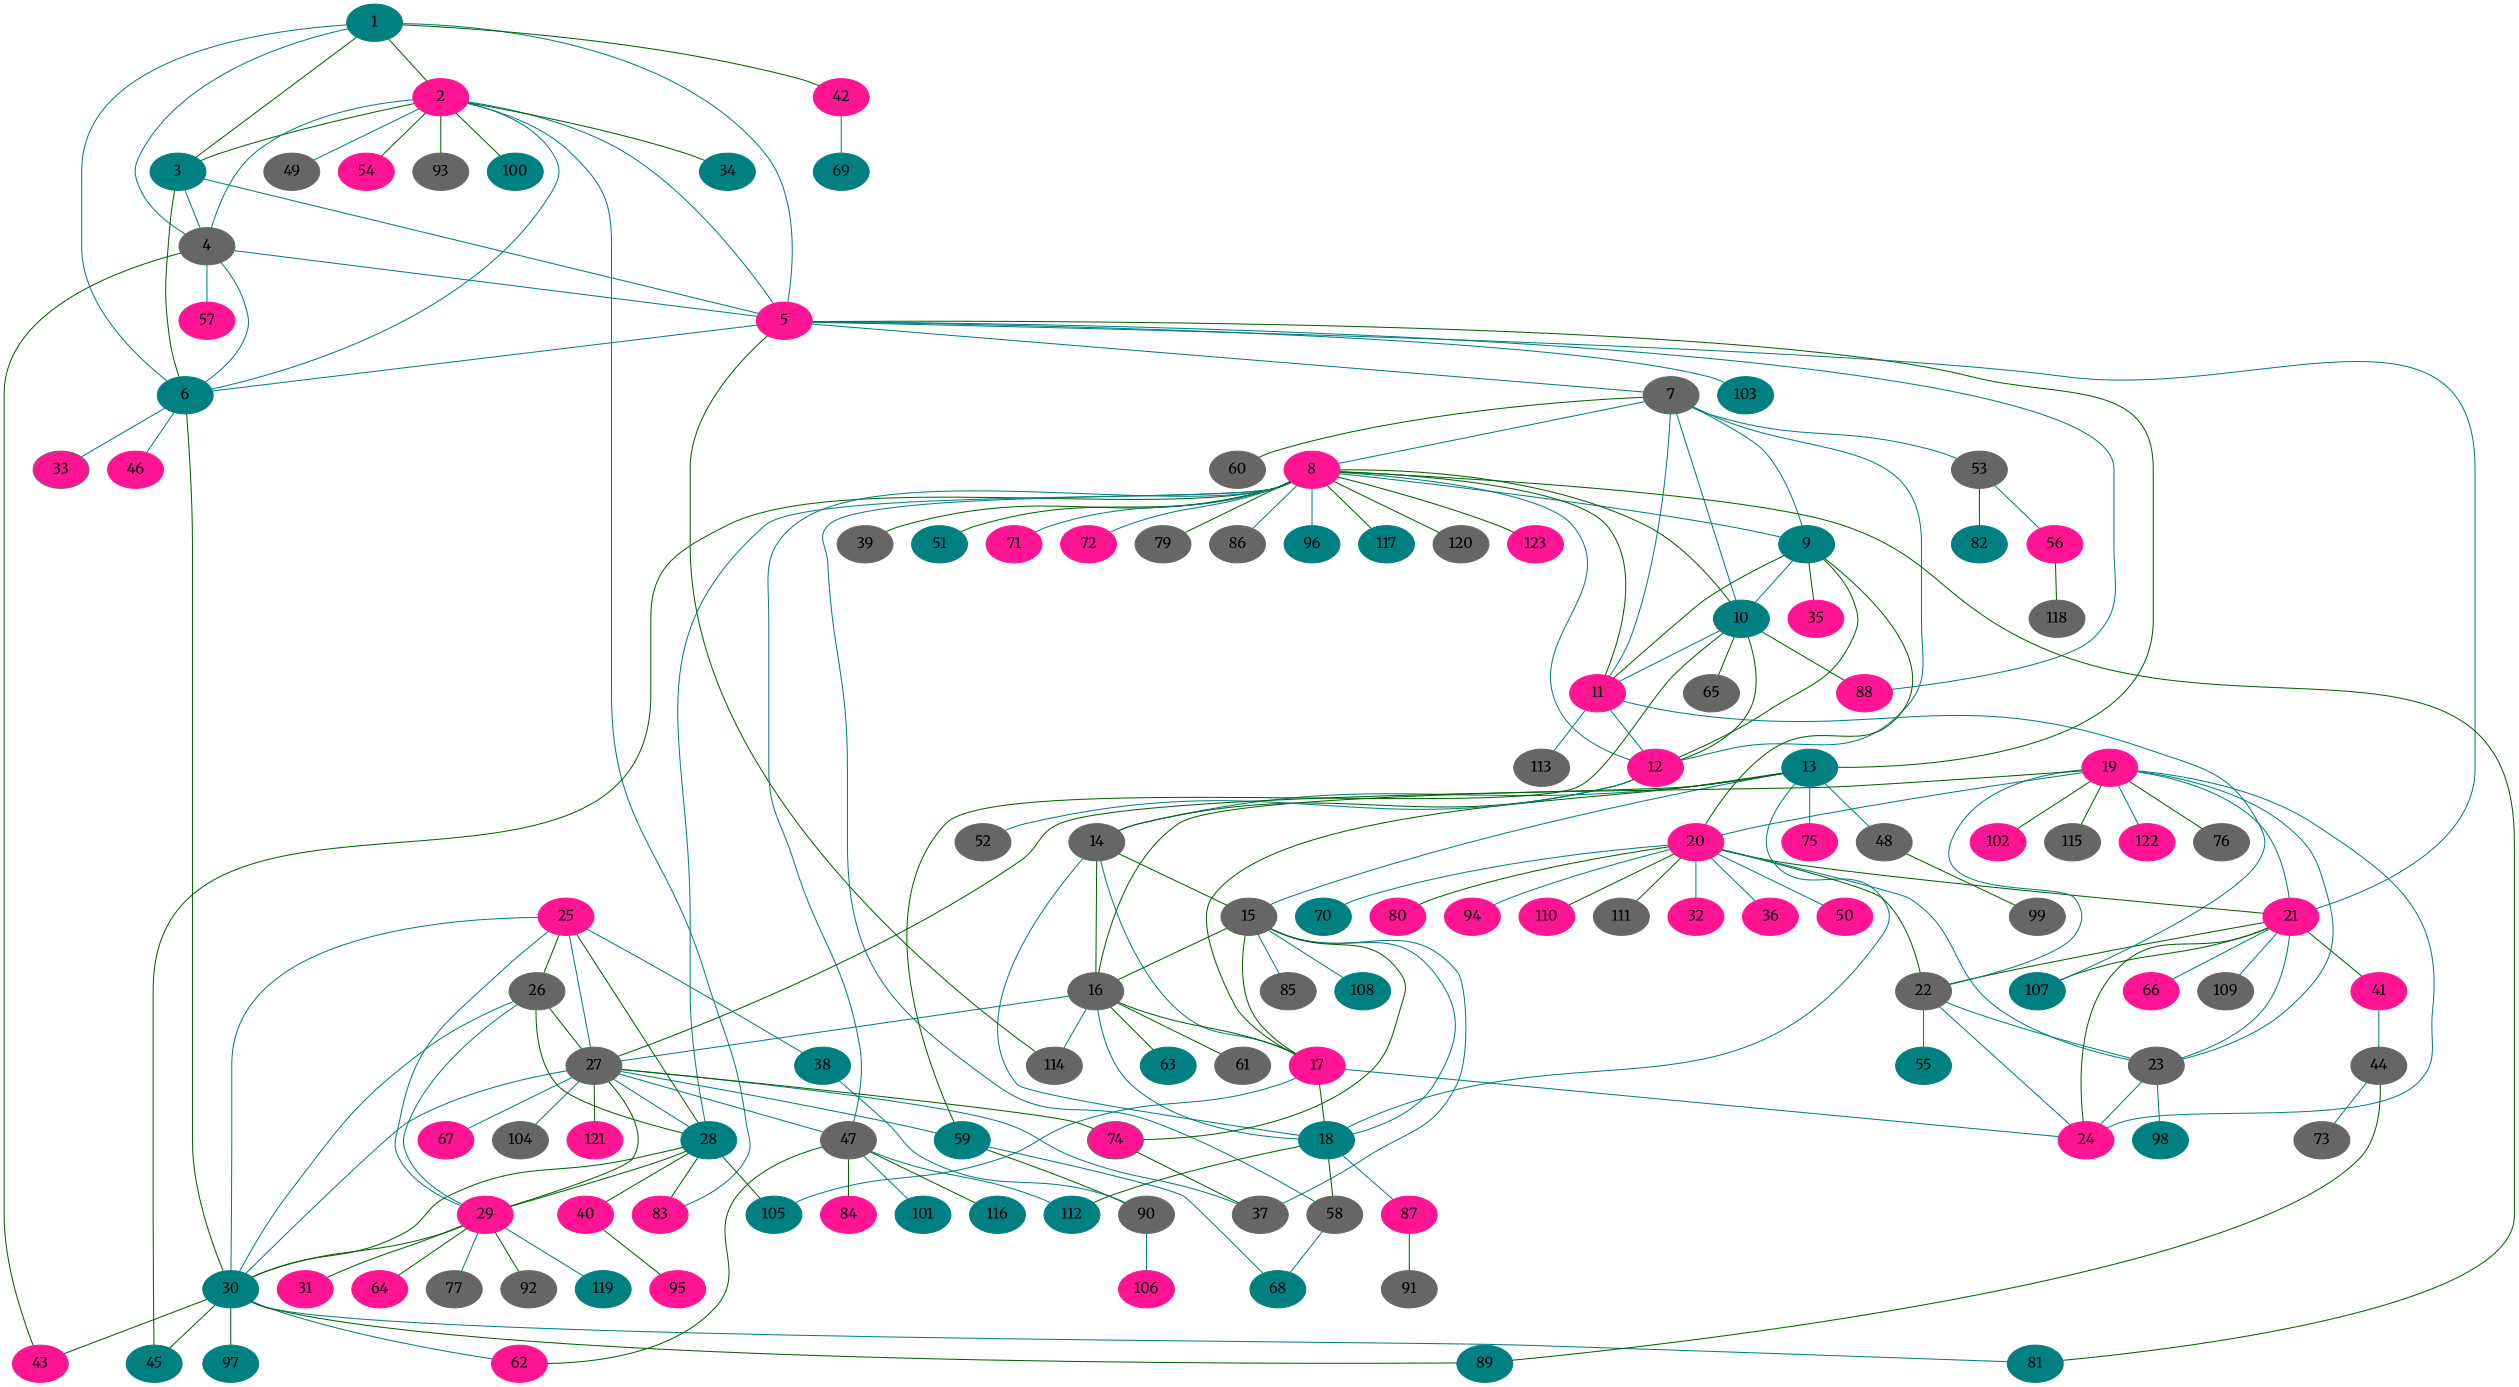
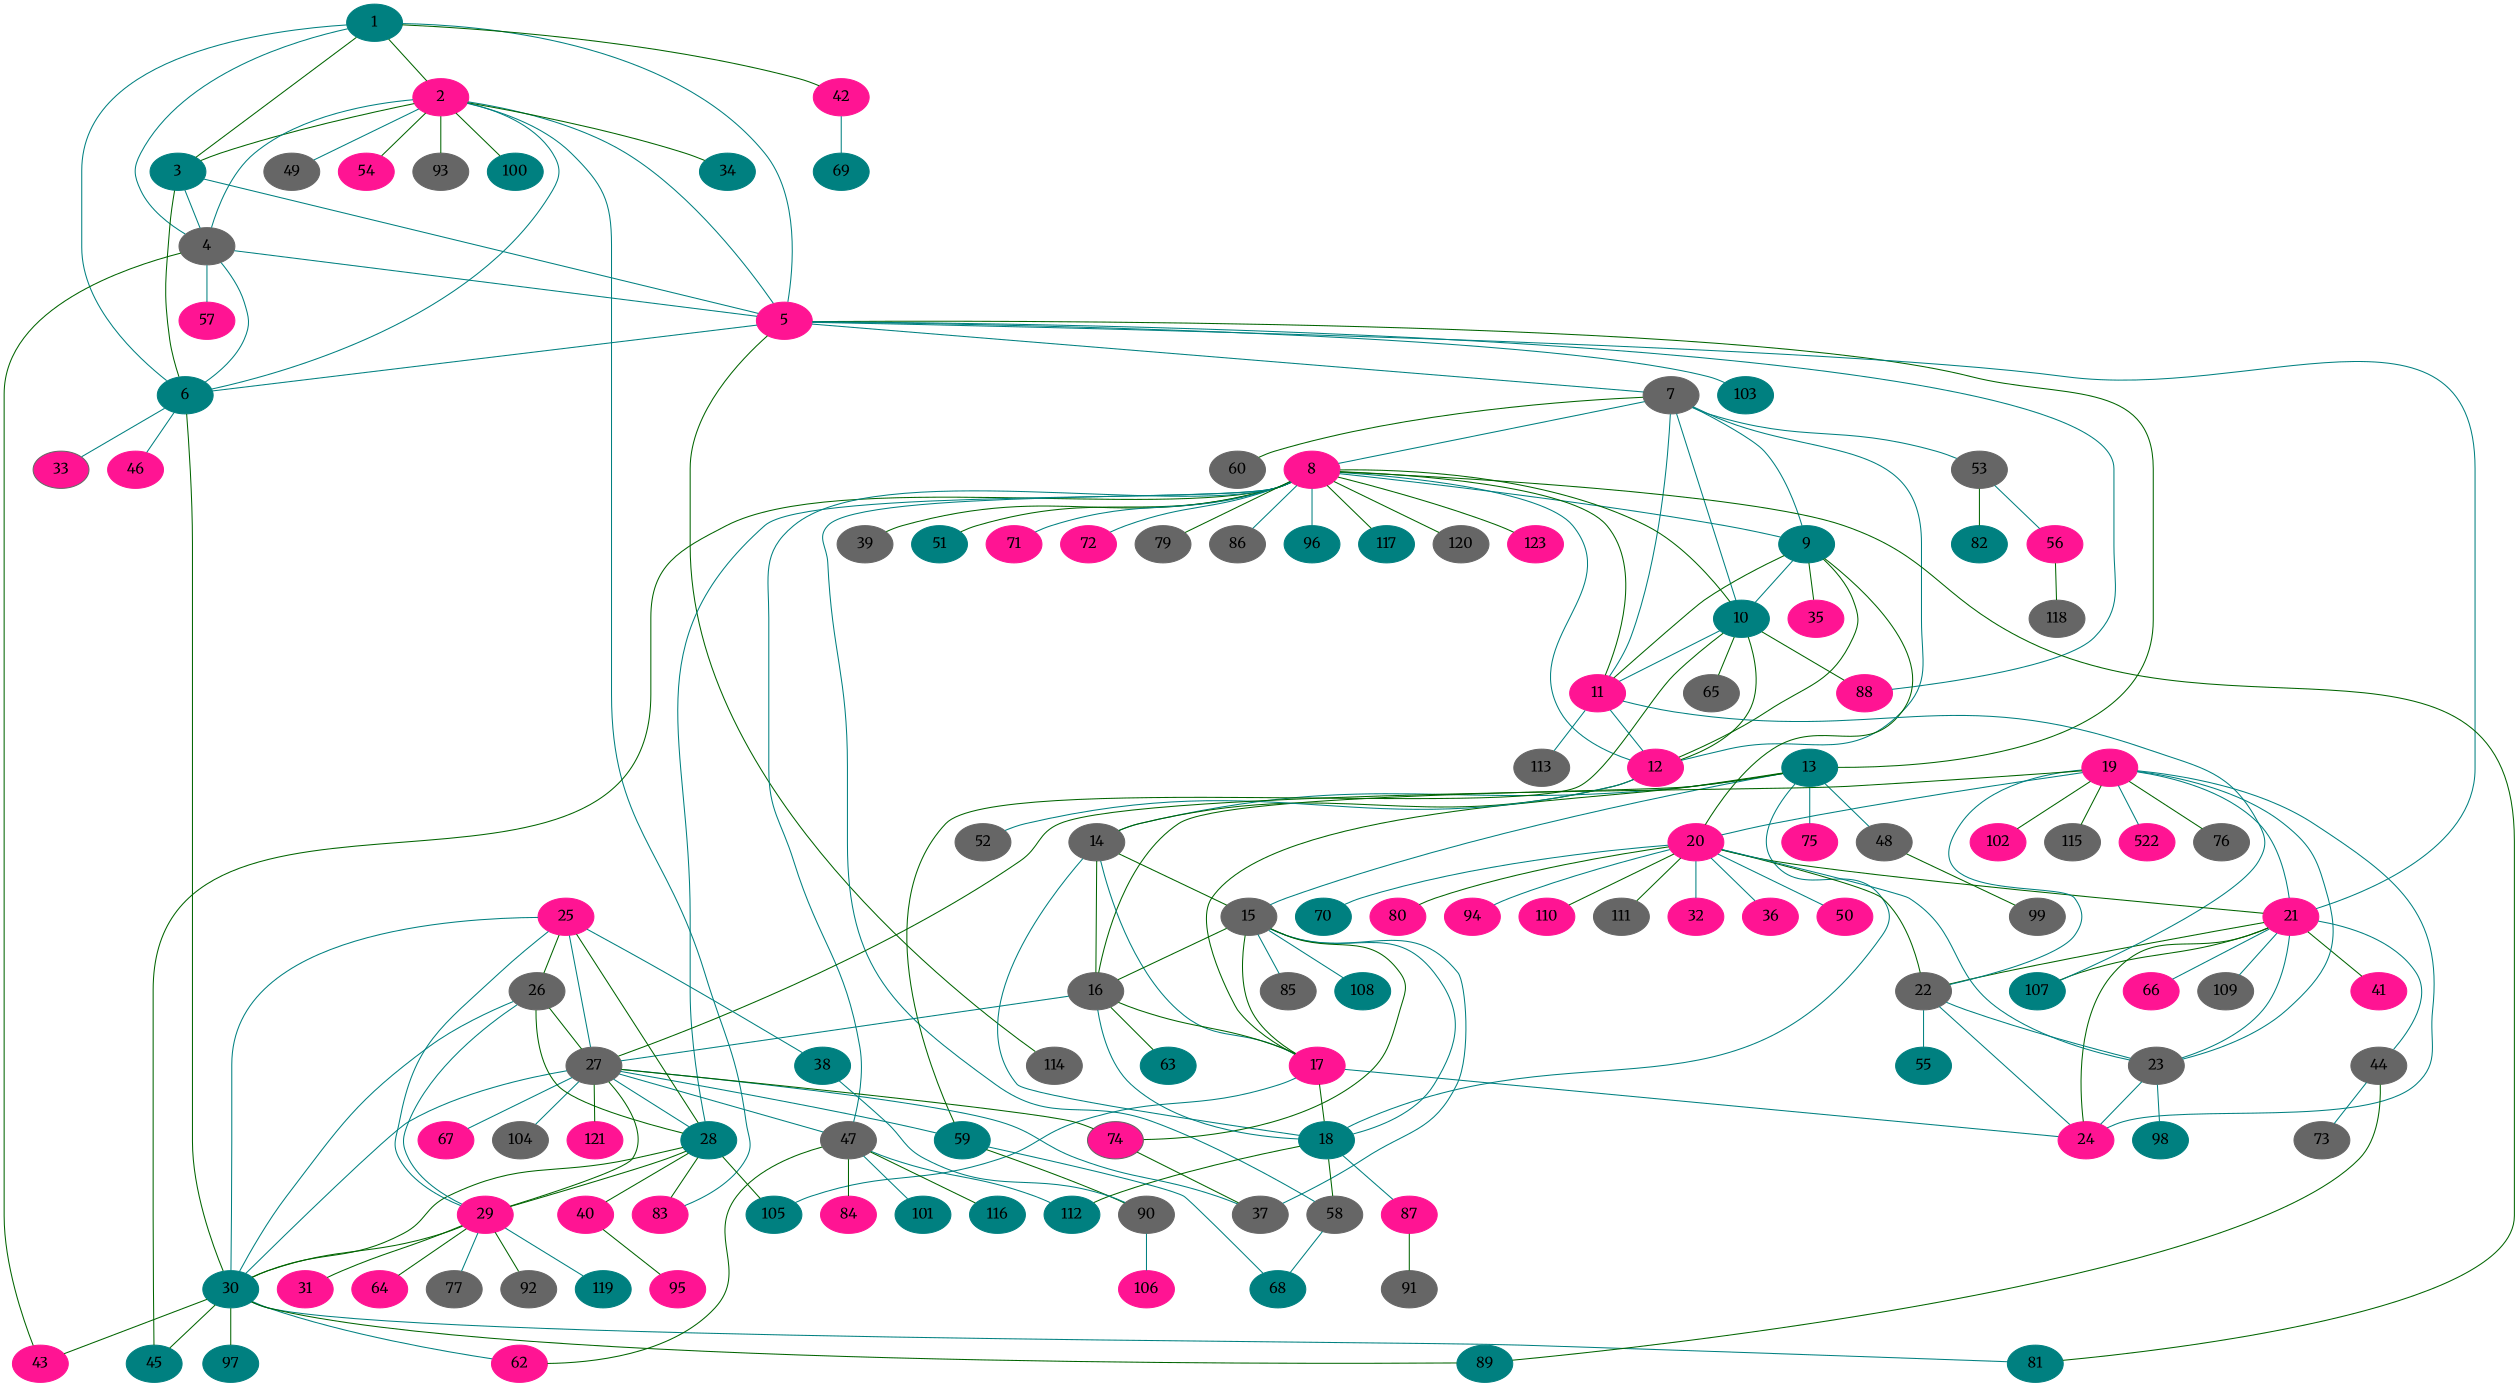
  graph {
    fontname=Merriweather
    node [color=deeppink fontname=Merriweather style=filled]
    edge [color=teal fontname=Merriweather]
    1 [color=teal]
    2
    3 [color=teal]
    4 [color=gray40]
    5
    6 [color=teal]
    42
    34 [color=teal]
    49 [color=gray40]
    54
    83
    93 [color=gray40]
    100 [color=teal]
    43
    57
    7 [color=gray40]
    13 [color=teal]
    21
    88
    103 [color=teal]
    114 [color=gray40]
    30 [color=teal]
    33 [color=gray40 fillcolor=deeppink]
    46
    69 [color=teal]
    8
    9 [color=teal]
    10 [color=teal]
    11
    12
    53 [color=gray40]
    60 [color=gray40]
    14 [color=gray40]
    15 [color=gray40]
    16 [color=gray40]
    17
    18 [color=teal]
    48 [color=gray40]
    75
    107 [color=teal]
    24
    22 [color=gray40]
    23 [color=gray40]
    41
    66
    109 [color=gray40]
    45 [color=teal]
    81 [color=teal]
    62
    89 [color=teal]
    97 [color=teal]
    28 [color=teal]
    39 [color=gray40]
    47 [color=gray40]
    51 [color=teal]
    58 [color=gray40]
    71
    72
    79 [color=gray40]
    86 [color=gray40]
    96 [color=teal]
    117 [color=teal]
    120 [color=gray40]
    123
    20
    35
    59 [color=teal]
    65 [color=gray40]
    113 [color=gray40]
    52 [color=gray40]
    56
    82 [color=teal]
    105 [color=teal]
    29
    40
    112 [color=teal]
    84
    101 [color=teal]
    116 [color=teal]
    68 [color=teal]
    32
    36
    50
    70 [color=teal]
    80
    94
    110
    111 [color=gray40]
    90 [color=gray40]
    37 [color=gray40]
    74 [color=gray40 fillcolor=deeppink]
    85 [color=gray40]
    108 [color=teal]
    27 [color=gray40]
-   61 [color=gray40]
    63 [color=teal]
    87
    99 [color=gray40]
    67
    104 [color=gray40]
    121
    91 [color=gray40]
    19
    76 [color=gray40]
    102
    115 [color=gray40]
-   122
+   122 [label=522]
    55 [color=teal]
    98 [color=teal]
    44 [color=gray40]
    25
    26 [color=gray40]
    38 [color=teal]
    31
    64
    77 [color=gray40]
    92 [color=gray40]
    119 [color=teal]
    95
    106
    73 [color=gray40]
    118 [color=gray40]
    1 -- 2 [color=darkgreen]
    1 -- 3 [color=darkgreen]
    1 -- 4
    1 -- 5
    1 -- 6
    1 -- 42 [color=darkgreen]
    2 -- 3 [color=darkgreen]
    2 -- 4
    2 -- 5
    2 -- 6
    2 -- 34 [color=darkgreen]
    2 -- 49
    2 -- 54 [color=darkgreen]
    2 -- 83
    2 -- 93 [color=darkgreen]
    2 -- 100 [color=darkgreen]
    3 -- 4
    3 -- 5
    3 -- 6 [color=darkgreen]
    4 -- 5
    4 -- 6
    4 -- 43 [color=darkgreen]
    4 -- 57
    5 -- 6
    5 -- 7
    5 -- 13 [color=darkgreen]
    5 -- 21
    5 -- 88
    5 -- 103
    5 -- 114 [color=darkgreen]
    6 -- 30 [color=darkgreen]
    6 -- 33
    6 -- 46
    42 -- 69
    7 -- 8
    7 -- 9
    7 -- 10
    7 -- 11
    7 -- 12
    7 -- 53
    7 -- 60 [color=darkgreen]
    13 -- 14
    13 -- 15
    13 -- 16 [color=darkgreen]
    13 -- 17 [color=darkgreen]
    13 -- 18
    13 -- 48
    13 -- 75
    21 -- 107 [color=darkgreen]
    21 -- 24 [color=darkgreen]
    21 -- 22 [color=darkgreen]
    21 -- 23
    21 -- 41 [color=darkgreen]
    21 -- 66
    21 -- 109
    30 -- 43 [color=darkgreen]
    30 -- 45 [color=darkgreen]
    30 -- 81
    30 -- 62
    30 -- 89 [color=darkgreen]
    30 -- 97 [color=darkgreen]
    8 -- 9
    8 -- 10 [color=darkgreen]
    8 -- 11 [color=darkgreen]
    8 -- 12
    8 -- 45 [color=darkgreen]
    8 -- 81 [color=darkgreen]
    8 -- 28
    8 -- 39 [color=darkgreen]
    8 -- 47
    8 -- 51 [color=darkgreen]
    8 -- 58
    8 -- 71
    8 -- 72
    8 -- 79 [color=darkgreen]
    8 -- 86
    8 -- 96
    8 -- 117 [color=darkgreen]
    8 -- 120 [color=darkgreen]
    8 -- 123 [color=darkgreen]
    9 -- 10
    9 -- 11 [color=darkgreen]
    9 -- 12 [color=darkgreen]
    9 -- 20 [color=darkgreen]
    9 -- 35 [color=darkgreen]
    10 -- 88 [color=darkgreen]
    10 -- 11
    10 -- 12 [color=darkgreen]
    10 -- 59 [color=darkgreen]
    10 -- 65 [color=darkgreen]
    11 -- 12
    11 -- 107
    11 -- 113
    12 -- 14 [color=darkgreen]
    12 -- 52
    53 -- 56
    53 -- 82 [color=darkgreen]
    14 -- 15 [color=darkgreen]
    14 -- 16 [color=darkgreen]
    14 -- 17
    14 -- 18
    15 -- 16 [color=darkgreen]
    15 -- 17 [color=darkgreen]
    15 -- 18
    15 -- 37
    15 -- 74 [color=darkgreen]
    15 -- 85
    15 -- 108
-   16 -- 114
    16 -- 17 [color=darkgreen]
    16 -- 18
    16 -- 27
-   16 -- 61 [color=darkgreen]
    16 -- 63 [color=darkgreen]
    17 -- 18 [color=darkgreen]
    17 -- 24
    17 -- 105
    18 -- 58 [color=darkgreen]
    18 -- 112 [color=darkgreen]
    18 -- 87
    48 -- 99 [color=darkgreen]
    22 -- 24
    22 -- 23
    22 -- 55
    23 -- 24
    23 -- 98
-   41 -- 44
+   21 -- 44
    28 -- 83 [color=darkgreen]
    28 -- 30 [color=darkgreen]
    28 -- 105 [color=darkgreen]
    28 -- 29 [color=darkgreen]
    28 -- 40 [color=darkgreen]
    47 -- 62 [color=darkgreen]
    47 -- 112
    47 -- 84 [color=darkgreen]
    47 -- 101
    47 -- 116 [color=darkgreen]
    58 -- 68
    20 -- 21 [color=darkgreen]
    20 -- 22 [color=darkgreen]
    20 -- 23
    20 -- 32
    20 -- 36
    20 -- 50
    20 -- 70
    20 -- 80 [color=darkgreen]
    20 -- 94
    20 -- 110 [color=darkgreen]
    20 -- 111 [color=darkgreen]
    59 -- 68
    59 -- 90 [color=darkgreen]
    56 -- 118 [color=darkgreen]
    29 -- 30 [color=darkgreen]
    29 -- 31 [color=darkgreen]
    29 -- 64 [color=darkgreen]
    29 -- 77
    29 -- 92 [color=darkgreen]
    29 -- 119
    40 -- 95 [color=darkgreen]
    90 -- 106
    74 -- 37 [color=darkgreen]
    27 -- 30
    27 -- 28
    27 -- 47
    27 -- 59
    27 -- 29 [color=darkgreen]
    27 -- 37
    27 -- 74 [color=darkgreen]
    27 -- 67
    27 -- 104
    27 -- 121 [color=darkgreen]
    87 -- 91 [color=darkgreen]
    19 -- 21
    19 -- 24
    19 -- 22
    19 -- 23
    19 -- 20
    19 -- 27 [color=darkgreen]
    19 -- 76 [color=darkgreen]
    19 -- 102 [color=darkgreen]
    19 -- 115 [color=darkgreen]
    19 -- 122
    44 -- 89 [color=darkgreen]
    44 -- 73
    25 -- 30
    25 -- 28 [color=darkgreen]
    25 -- 29
    25 -- 27
    25 -- 26 [color=darkgreen]
    25 -- 38
    26 -- 30
    26 -- 28 [color=darkgreen]
    26 -- 29
    26 -- 27 [color=darkgreen]
    38 -- 90
  }
